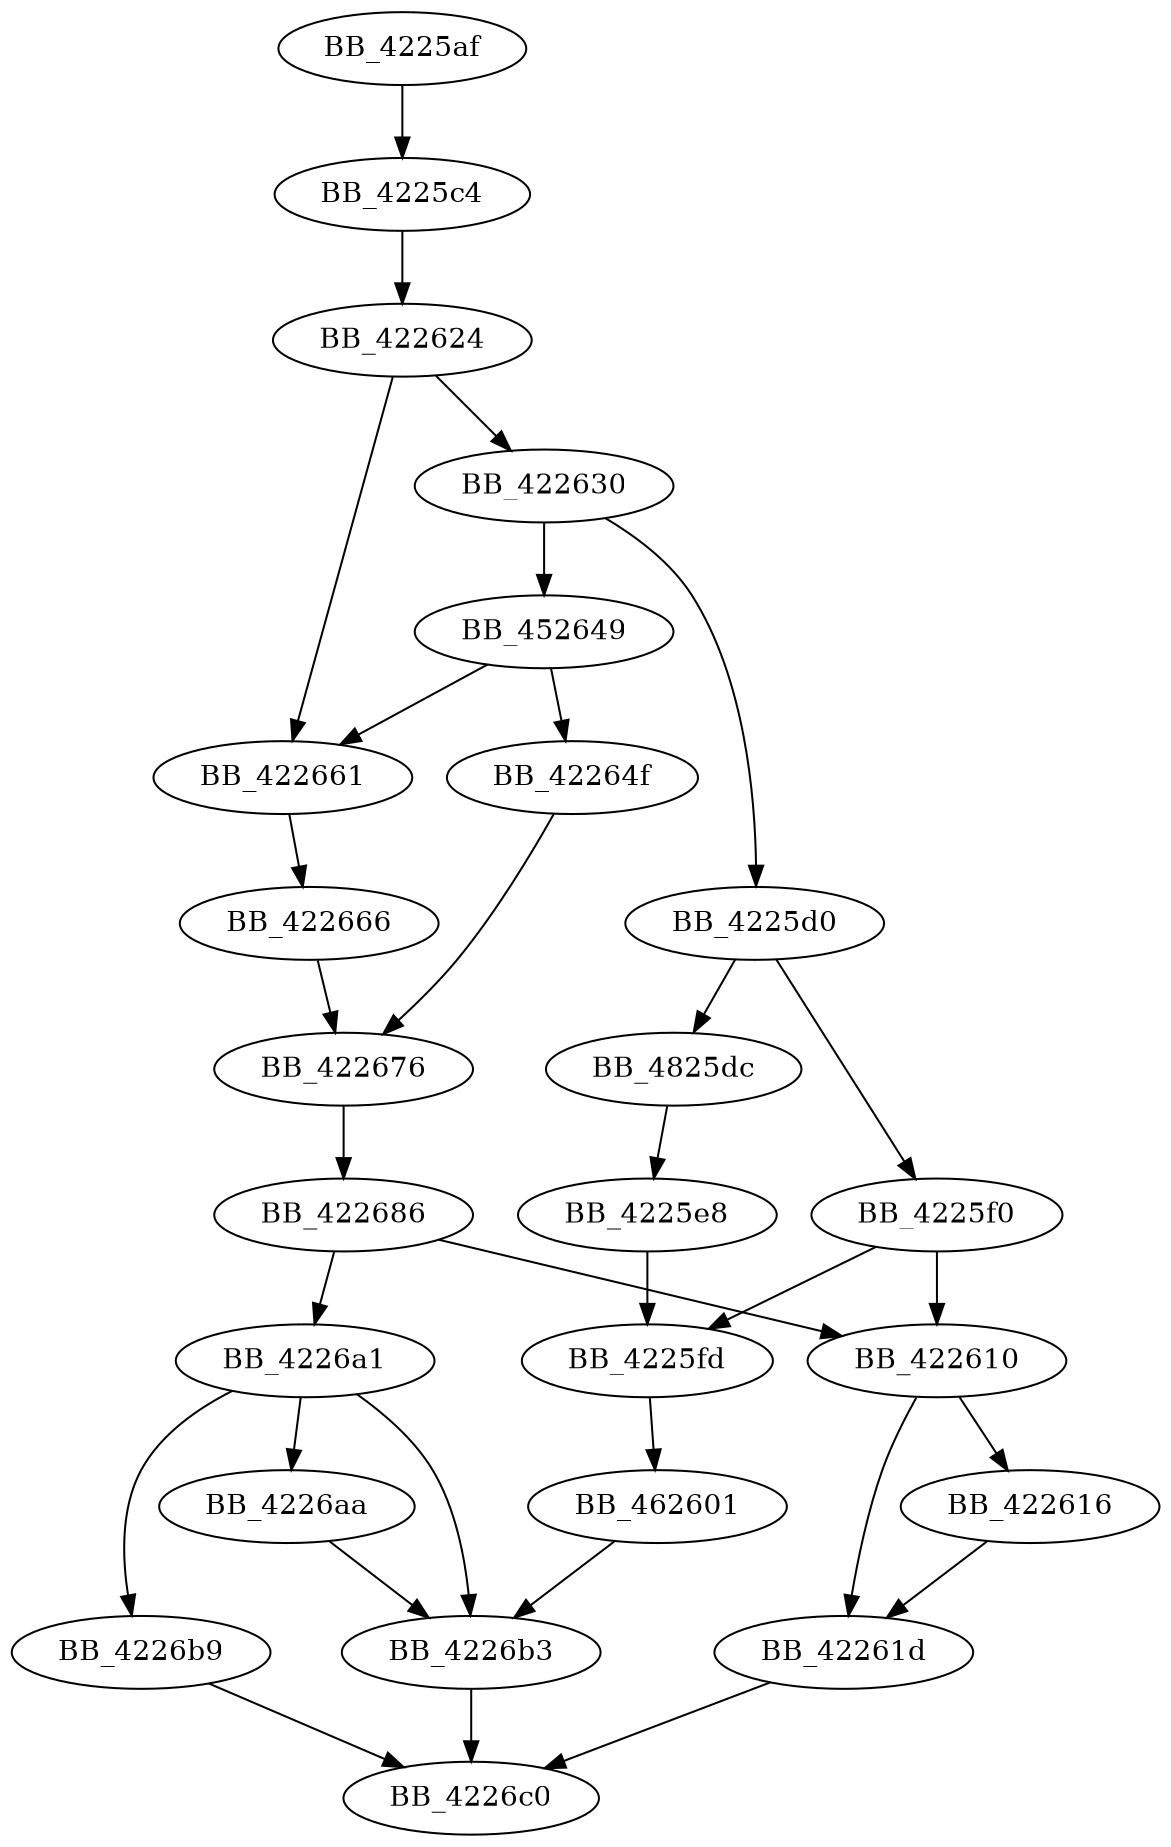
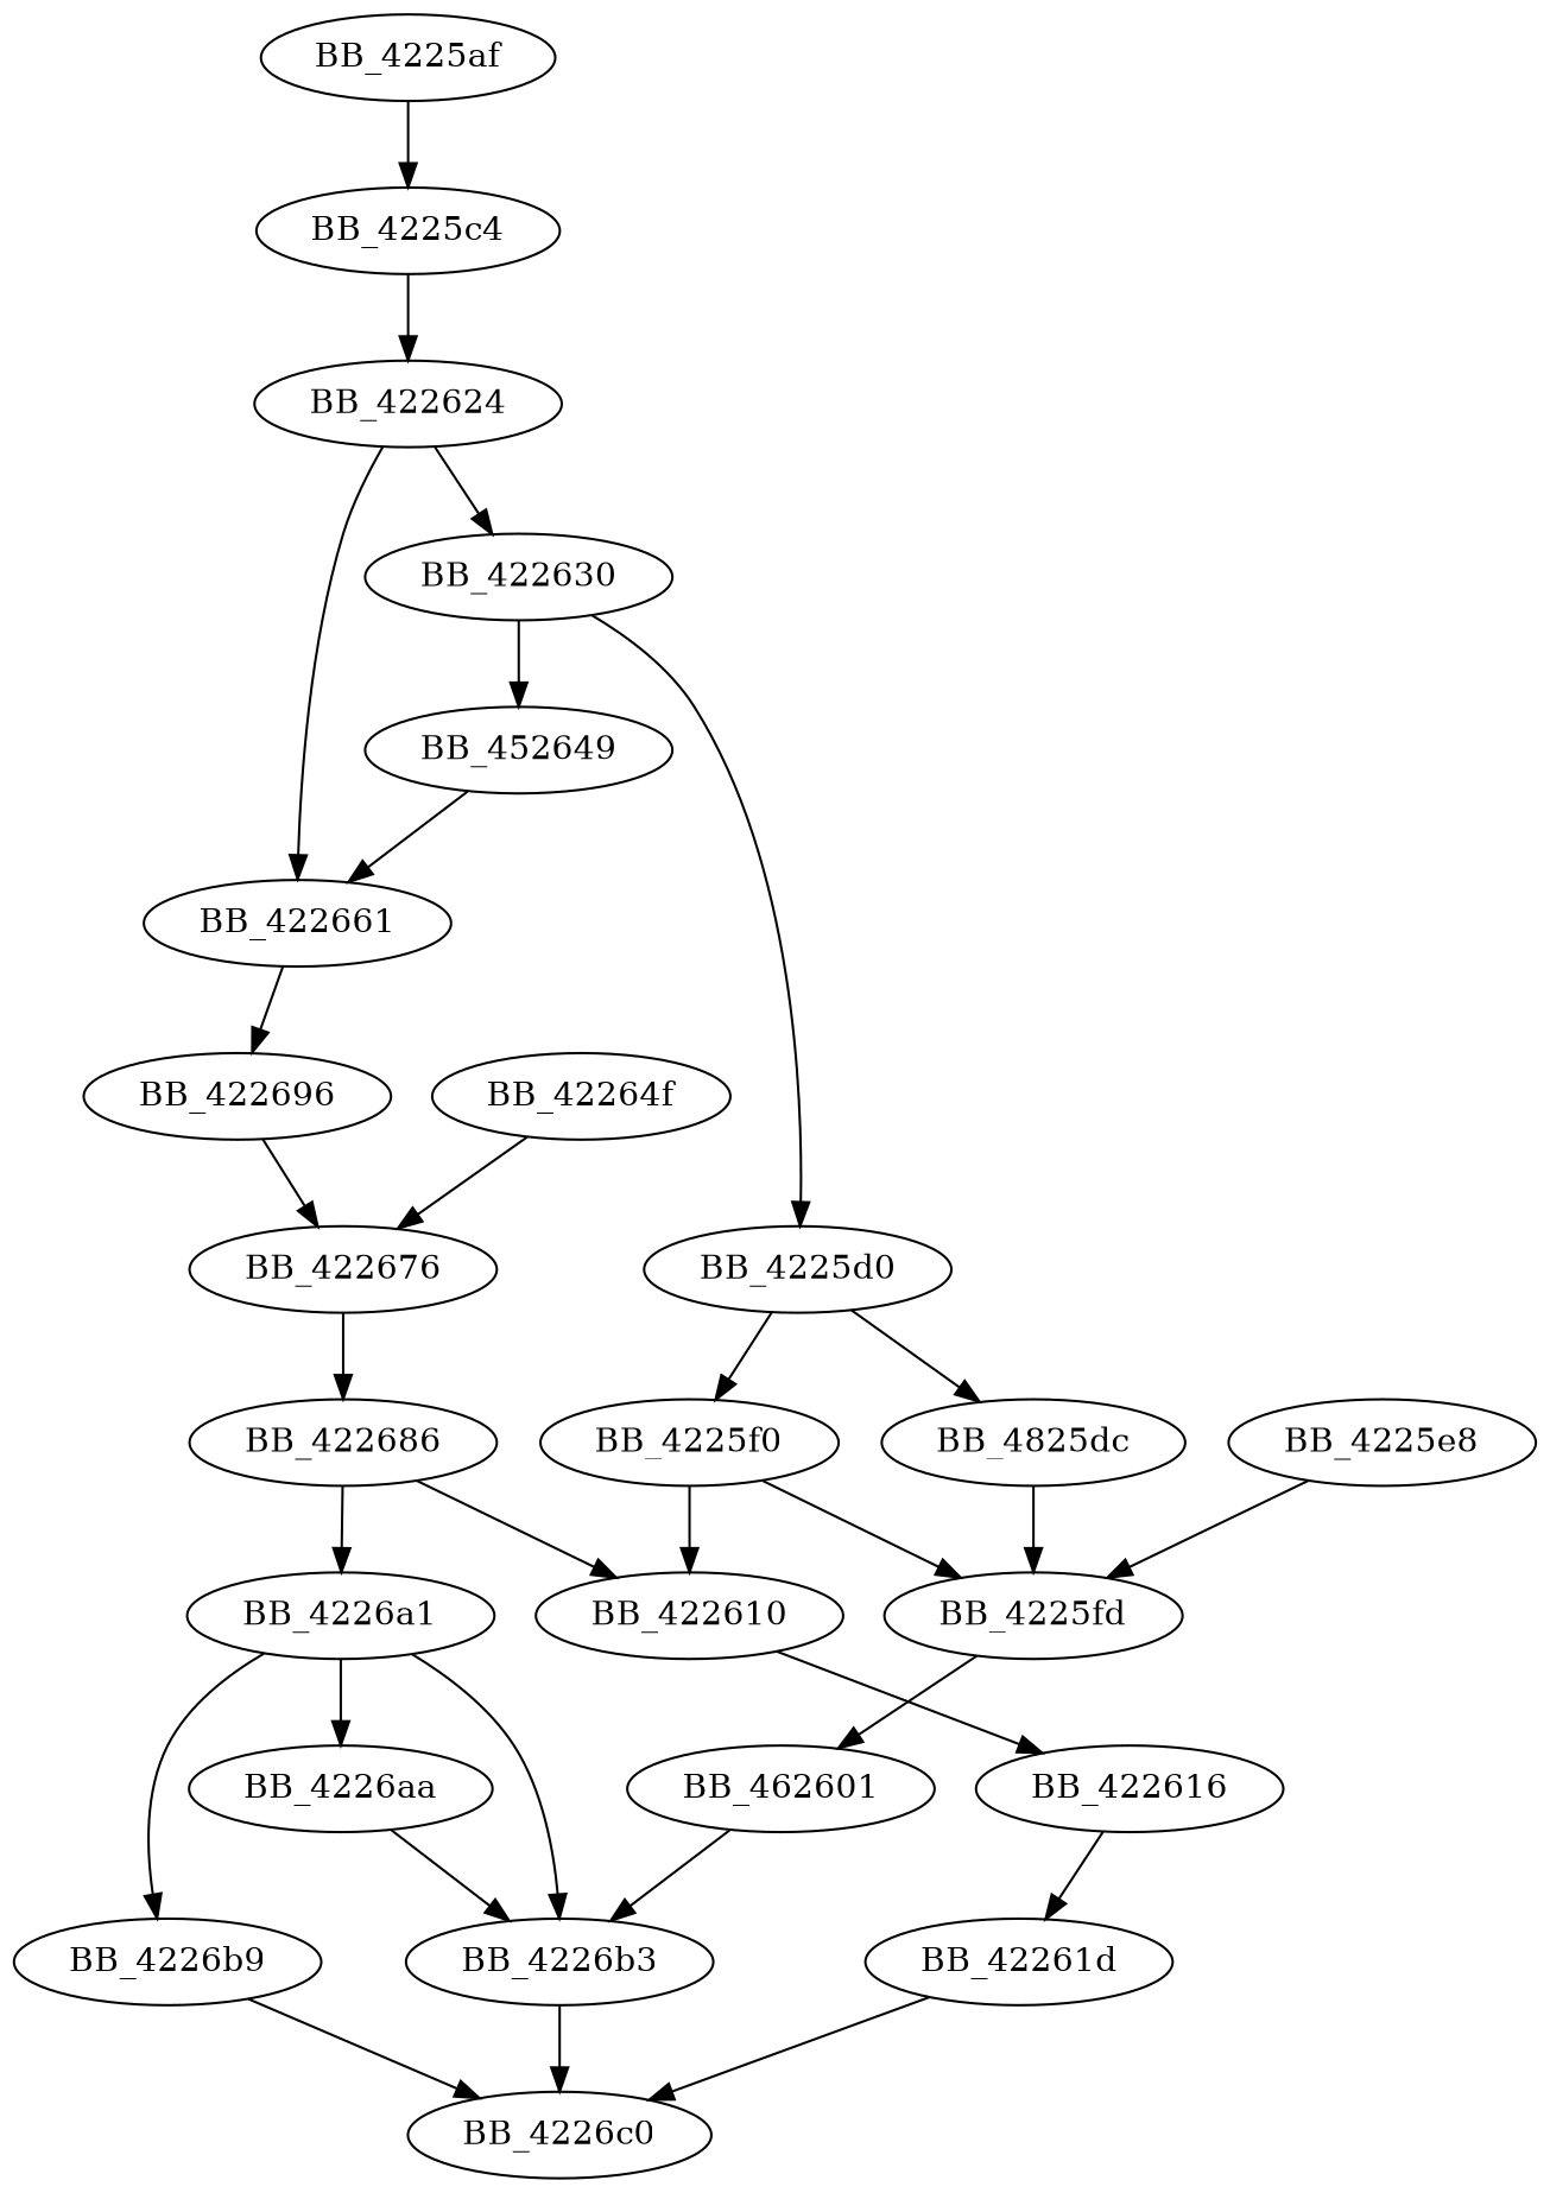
  digraph {
    BB_4225af
    BB_4225c4
    BB_422624
    n4 [label=BB_4825dc]
    BB_4225d0
    BB_4225f0
    BB_422630
    BB_422661
    BB_4225e8
    BB_4225fd
    BB_422610
    n12 [label=BB_452649]
-   BB_422666
+   BB_422666 [label=BB_422696]
    n14 [label=BB_462601]
    BB_4226b3
    BB_422616
    BB_42261d
    BB_4226c0
    BB_4226b9
    BB_42264f
    BB_422676
    n22 [label=BB_422686]
    BB_4226a1
    BB_4226aa
    BB_4225af -> BB_4225c4
    BB_4225c4 -> BB_422624
    BB_422624 -> BB_422630
    BB_422624 -> BB_422661
-   n4 -> BB_4225e8
+   n4 -> BB_4225fd
    BB_4225d0 -> n4
    BB_4225d0 -> BB_4225f0
    BB_4225f0 -> BB_4225fd
    BB_4225f0 -> BB_422610
    BB_422630 -> BB_4225d0
    BB_422630 -> n12
    BB_422661 -> BB_422666
    BB_4225e8 -> BB_4225fd
    BB_4225fd -> n14
    BB_422610 -> BB_422616
-   BB_422610 -> BB_42261d
    n12 -> BB_422661
-   n12 -> BB_42264f
    BB_422666 -> BB_422676
    n14 -> BB_4226b3
    BB_4226b3 -> BB_4226c0
    BB_422616 -> BB_42261d
    BB_42261d -> BB_4226c0
    BB_4226b9 -> BB_4226c0
    BB_42264f -> BB_422676
    BB_422676 -> n22
    n22 -> BB_422610
    n22 -> BB_4226a1
    BB_4226a1 -> BB_4226b3
    BB_4226a1 -> BB_4226b9
    BB_4226a1 -> BB_4226aa
    BB_4226aa -> BB_4226b3
  }
